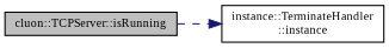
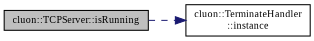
  digraph {
    rankdir=LR
    fontname="Liberation Serif"
    node [color=black fontname="Liberation Serif" fontsize=10 shape=record style=filled]
    n1 [fillcolor=grey75 fontcolor=black height=0.2 label="cluon::TCPServer::isRunning" width=0.4]
-   n2 [fillcolor=white height=0.2 label="instance::TerminateHandler\l::instance" width=0.4]
+   n2 [fillcolor=white height=0.2 label="cluon::TerminateHandler\l::instance" width=0.4]
    n1 -> n2 [color=midnightblue fontname="Liberation Serif" fontsize=10 labelfontname=Helvetica labelfontsize=10 style=dashed]
  }
